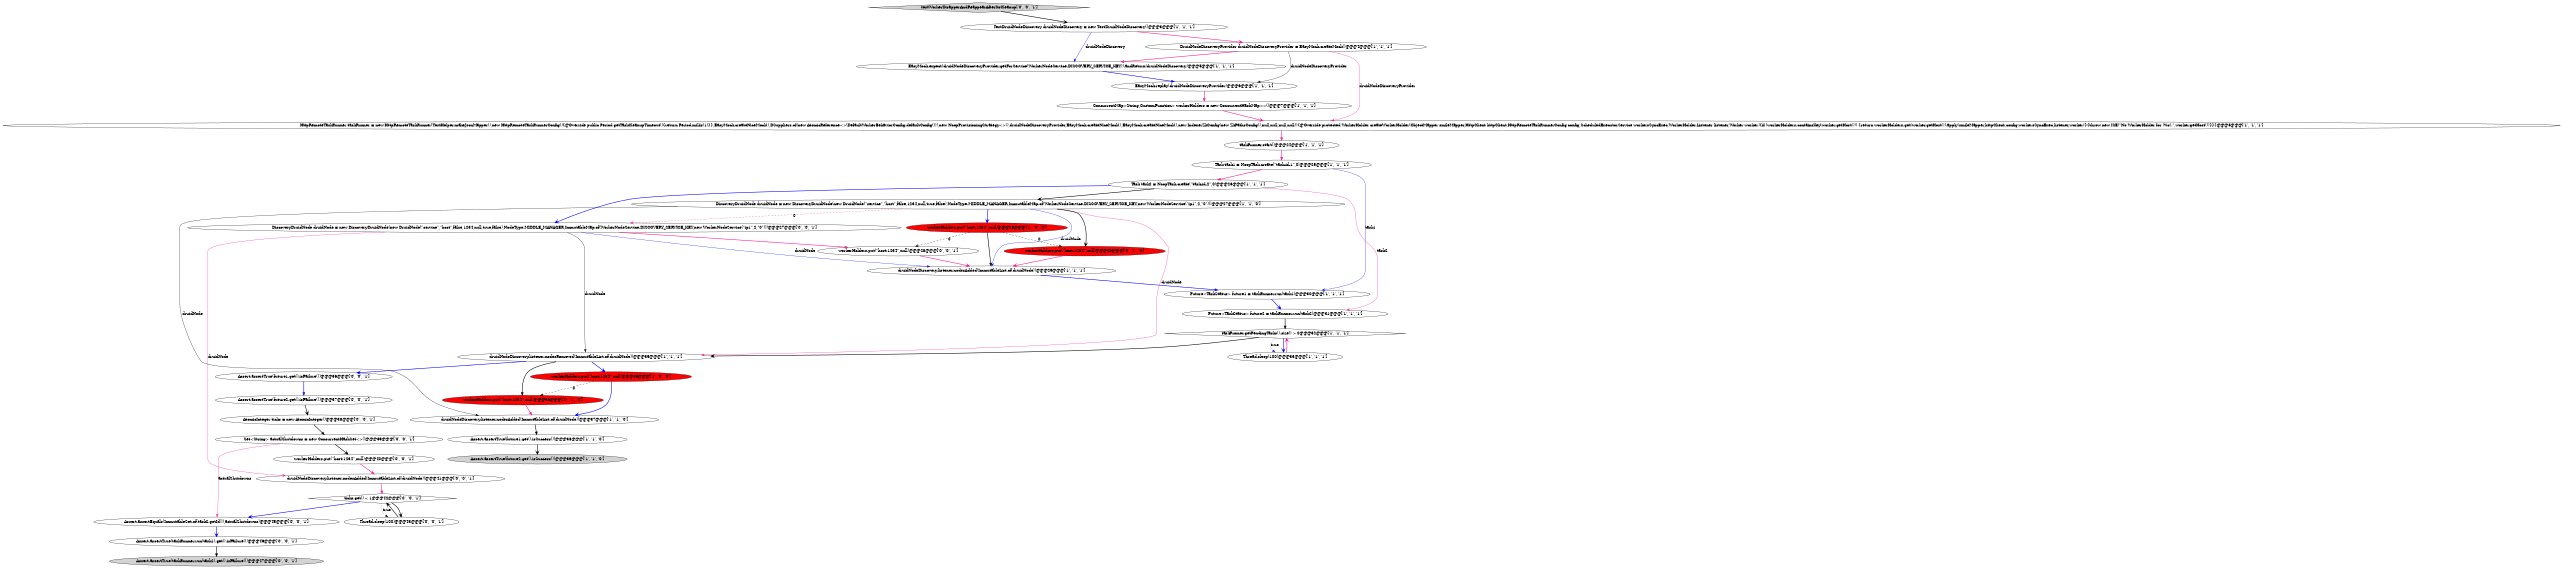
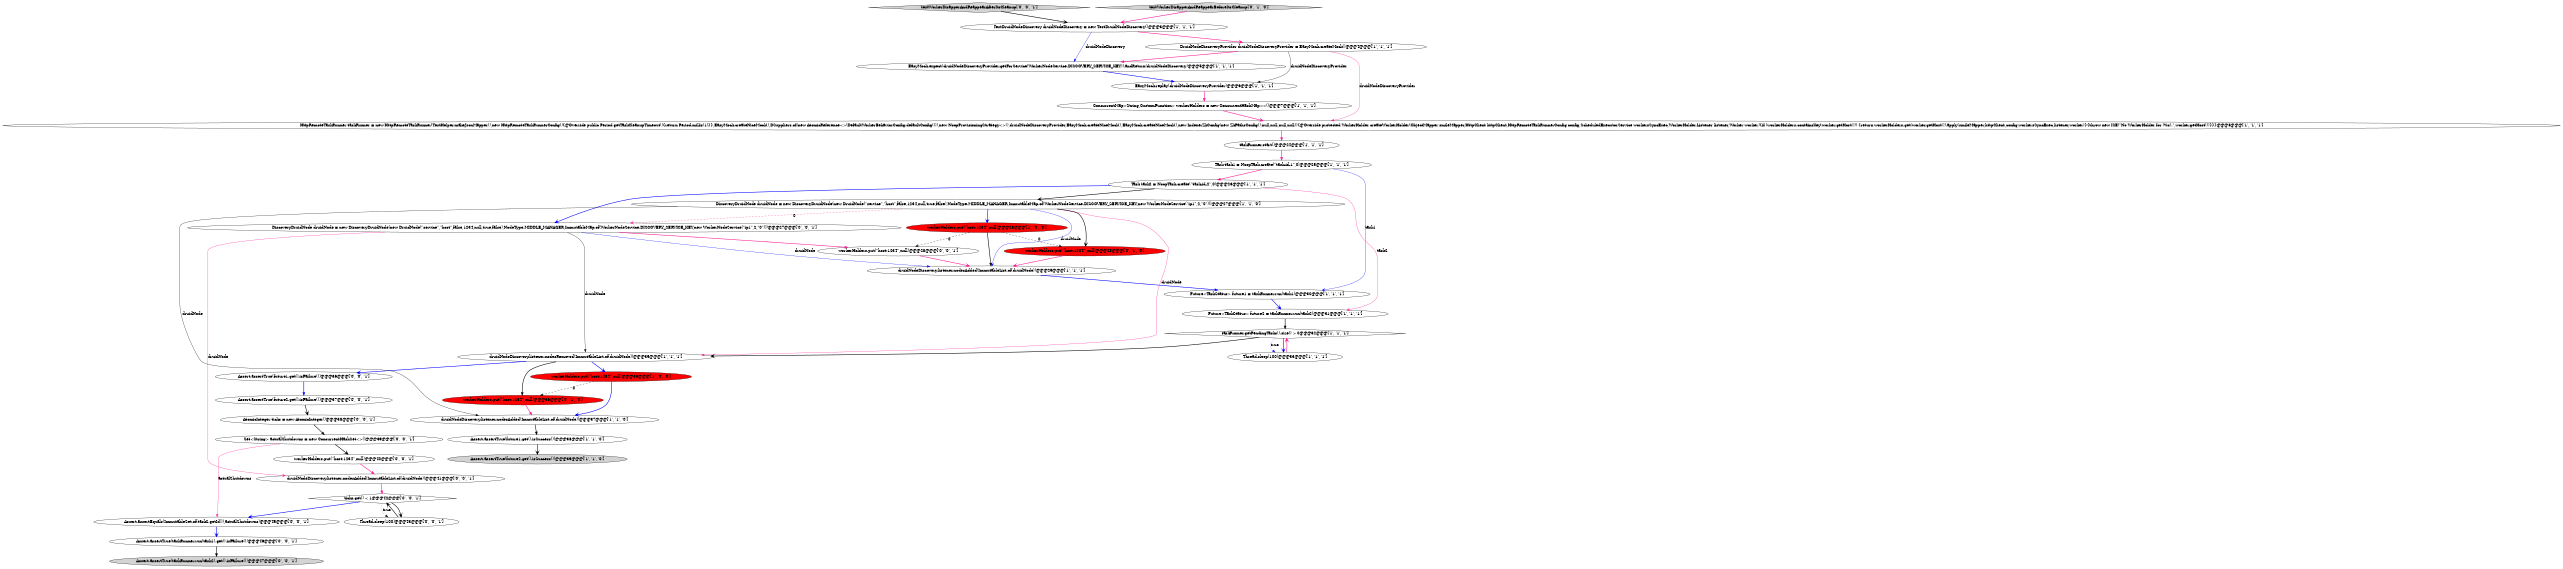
  digraph {
    node [fillcolor=white shape=ellipse style=filled]
    edge [arrowhead=vee color=black style=bold]
    n1 [label="Future<TaskStatus> future2 = taskRunner.run(task2)@@@31@@@['1', '1', '1']"]
    n2 [label="taskRunner.getPendingTasks().size() > 0@@@32@@@['1', '1', '1']" shape=diamond]
    n3 [label="druidNodeDiscovery.listener.nodesRemoved(ImmutableList.of(druidNode))@@@35@@@['1', '1', '1']"]
    n4 [label="Thread.sleep(100)@@@33@@@['1', '1', '1']"]
    n5 [label="EasyMock.expect(druidNodeDiscoveryProvider.getForService(WorkerNodeService.DISCOVERY_SERVICE_KEY)).andReturn(druidNodeDiscovery)@@@5@@@['1', '1', '1']"]
    n6 [label="EasyMock.replay(druidNodeDiscoveryProvider)@@@6@@@['1', '1', '1']"]
    n7 [label="ConcurrentMap<String,CustomFunction> workerHolders = new ConcurrentHashMap<>()@@@7@@@['1', '1', '1']"]
    n8 [label="workerHolders.put(\"host:1234\",null)@@@28@@@['0', '0', '1']"]
    n9 [label="druidNodeDiscovery.listener.nodesAdded(ImmutableList.of(druidNode))@@@29@@@['1', '1', '1']"]
    n10 [label="Future<TaskStatus> future1 = taskRunner.run(task1)@@@30@@@['1', '1', '1']"]
    n11 [label="Assert.assertTrue(future1.get().isSuccess())@@@38@@@['1', '1', '0']"]
    n12 [fillcolor=lightgray label="Assert.assertTrue(future2.get().isSuccess())@@@39@@@['1', '1', '0']"]
    n13 [label="TestDruidNodeDiscovery druidNodeDiscovery = new TestDruidNodeDiscovery()@@@3@@@['1', '1', '1']"]
    n14 [label="DruidNodeDiscoveryProvider druidNodeDiscoveryProvider = EasyMock.createMock()@@@4@@@['1', '1', '1']"]
    n15 [label="DiscoveryDruidNode druidNode = new DiscoveryDruidNode(new DruidNode(\"service\",\"host\",false,1234,null,true,false),NodeType.MIDDLE_MANAGER,ImmutableMap.of(WorkerNodeService.DISCOVERY_SERVICE_KEY,new WorkerNodeService(\"ip1\",2,\"0\")))@@@27@@@['0', '0', '1']"]
    n16 [label="druidNodeDiscovery.listener.nodesAdded(ImmutableList.of(druidNode))@@@41@@@['0', '0', '1']"]
    n17 [label="ticks.get() < 1@@@42@@@['0', '0', '1']" shape=diamond]
    n18 [fillcolor=red label="workerHolders.put(\"host:1234\",null)@@@36@@@['0', '1', '0']"]
    n19 [label="Assert.assertTrue(future1.get().isFailure())@@@36@@@['0', '0', '1']"]
    n20 [fillcolor=red label="workerHolders.put(\"host:1234\",null)@@@36@@@['1', '0', '0']"]
    n21 [label="taskRunner.start()@@@24@@@['1', '1', '1']"]
    n22 [label="Task task1 = NoopTask.create(\"task-id-1\",0)@@@25@@@['1', '1', '1']"]
    n23 [label="Task task2 = NoopTask.create(\"task-id-2\",0)@@@26@@@['1', '1', '1']"]
    n24 [fillcolor=lightgray label="testWorkerDisapperAndReappearAfterItsCleanup['0', '0', '1']" shape=diamond]
    n25 [label="DiscoveryDruidNode druidNode = new DiscoveryDruidNode(new DruidNode(\"service\",\"host\",false,1234,null,true,false),NodeType.MIDDLE_MANAGER,ImmutableMap.of(WorkerNodeService.DISCOVERY_SERVICE_KEY,new WorkerNodeService(\"ip1\",2,\"0\")))@@@27@@@['1', '1', '0']"]
    n26 [label="druidNodeDiscovery.listener.nodesAdded(ImmutableList.of(druidNode))@@@37@@@['1', '1', '0']"]
    n27 [fillcolor=red label="workerHolders.put(\"host:1234\",null)@@@28@@@['0', '1', '0']"]
    n28 [fillcolor=red label="workerHolders.put(\"host:1234\",null)@@@28@@@['1', '0', '0']"]
    n29 [fillcolor=lightgray label="Assert.assertTrue(taskRunner.run(task2).get().isFailure())@@@47@@@['0', '0', '1']"]
    n30 [label="HttpRemoteTaskRunner taskRunner = new HttpRemoteTaskRunner(TestHelper.makeJsonMapper(),new HttpRemoteTaskRunnerConfig(){@Override public Period getTaskCleanupTimeout(){return Period.millis(1)}},EasyMock.createNiceMock(),DSuppliers.of(new AtomicReference<>(DefaultWorkerBehaviorConfig.defaultConfig())),new NoopProvisioningStrategy<>(),druidNodeDiscoveryProvider,EasyMock.createNiceMock(),EasyMock.createNiceMock(),new IndexerZkConfig(new ZkPathsConfig(),null,null,null,null)){@Override protected WorkerHolder createWorkerHolder(ObjectMapper smileMapper,HttpClient httpClient,HttpRemoteTaskRunnerConfig config,ScheduledExecutorService workersSyncExec,WorkerHolder.Listener listener,Worker worker){if (workerHolders.containsKey(worker.getHost())) {return workerHolders.get(worker.getHost()).apply(smileMapper,httpClient,config,workersSyncExec,listener,worker)}{throw new ISE(\"No WorkerHolder for (%s(.\",worker.getHost())}}}@@@8@@@['1', '1', '1']"]
    n31 [label="Assert.assertEquals(ImmutableSet.of(task2.getId()),actualShutdowns)@@@45@@@['0', '0', '1']"]
    n32 [label="Thread.sleep(100)@@@43@@@['0', '0', '1']"]
    n33 [label="Assert.assertTrue(taskRunner.run(task1).get().isFailure())@@@46@@@['0', '0', '1']"]
    n34 [label="Assert.assertTrue(future2.get().isFailure())@@@37@@@['0', '0', '1']"]
    n35 [label="AtomicInteger ticks = new AtomicInteger()@@@38@@@['0', '0', '1']"]
+   n36 [fillcolor=lightgray label="testWorkerDisapperAndReappearBeforeItsCleanup['0', '1', '0']" shape=diamond]
    n37 [label="Set<String> actualShutdowns = new ConcurrentHashSet<>()@@@39@@@['0', '0', '1']"]
    n38 [label="workerHolders.put(\"host:1234\",null)@@@40@@@['0', '0', '1']"]
    n1 -> n2 [arrowhead=normal]
    n2 -> n3
    n2 -> n4 [arrowhead=normal color=blue label=true style=dotted]
    n2 -> n4 [color=blue]
    n3 -> n18 [arrowhead=normal]
    n3 -> n19 [color=blue]
    n3 -> n20 [color=blue]
    n4 -> n2 [color=deeppink]
    n5 -> n6 [arrowhead=normal color=blue]
    n6 -> n7 [arrowhead=normal color=deeppink]
    n7 -> n30 [color=deeppink]
    n8 -> n9 [color=deeppink]
    n9 -> n10 [arrowhead=normal color=blue]
    n10 -> n1 [color=blue]
    n11 -> n12
    n13 -> n5 [arrowhead=normal color=blue label=druidNodeDiscovery style=solid]
    n13 -> n14 [color=deeppink]
    n14 -> n5 [arrowhead=normal color=deeppink]
    n14 -> n6 [arrowhead=normal label=druidNodeDiscoveryProvider style=solid]
    n14 -> n30 [arrowhead=normal color=deeppink label=druidNodeDiscoveryProvider style=solid]
    n15 -> n3 [arrowhead=normal label=druidNode style=solid]
    n15 -> n8 [arrowhead=normal color=deeppink]
    n15 -> n9 [arrowhead=normal color=blue label=druidNode style=solid]
    n15 -> n16 [color=deeppink label=druidNode style=solid]
    n16 -> n17 [arrowhead=normal color=deeppink]
    n17 -> n31 [color=blue]
    n17 -> n32
    n17 -> n32 [arrowhead=normal label=true style=dotted]
    n18 -> n26 [arrowhead=normal color=deeppink]
    n19 -> n34 [arrowhead=normal color=blue]
    n20 -> n18 [arrowhead=normal label=0 style=dashed]
    n20 -> n26 [color=blue]
    n21 -> n22 [arrowhead=normal color=deeppink]
    n22 -> n10 [color=blue label=task1 style=solid]
    n22 -> n23 [arrowhead=normal color=deeppink]
    n23 -> n1 [color=deeppink label=task2 style=solid]
    n23 -> n15 [color=blue]
    n23 -> n25
    n24 -> n13
    n25 -> n3 [arrowhead=normal color=deeppink label=druidNode style=solid]
    n25 -> n9 [color=blue label=druidNode style=solid]
    n25 -> n15 [color=deeppink label=0 style=dashed]
    n25 -> n26 [arrowhead=normal label=druidNode style=solid]
    n25 -> n27
    n25 -> n28 [color=blue]
    n26 -> n11 [arrowhead=normal]
    n27 -> n9 [color=deeppink]
    n28 -> n8 [label=0 style=dashed]
    n28 -> n9 [arrowhead=normal]
    n28 -> n27 [label=0 style=dashed]
    n30 -> n21 [arrowhead=normal color=deeppink]
    n31 -> n33 [color=blue]
    n32 -> n17
    n33 -> n29 [arrowhead=normal]
    n34 -> n35
    n35 -> n37 [arrowhead=normal]
+   n36 -> n13 [color=deeppink]
    n37 -> n31 [arrowhead=normal color=deeppink label=actualShutdowns style=solid]
    n37 -> n38
    n38 -> n16 [arrowhead=normal color=deeppink]
  }
